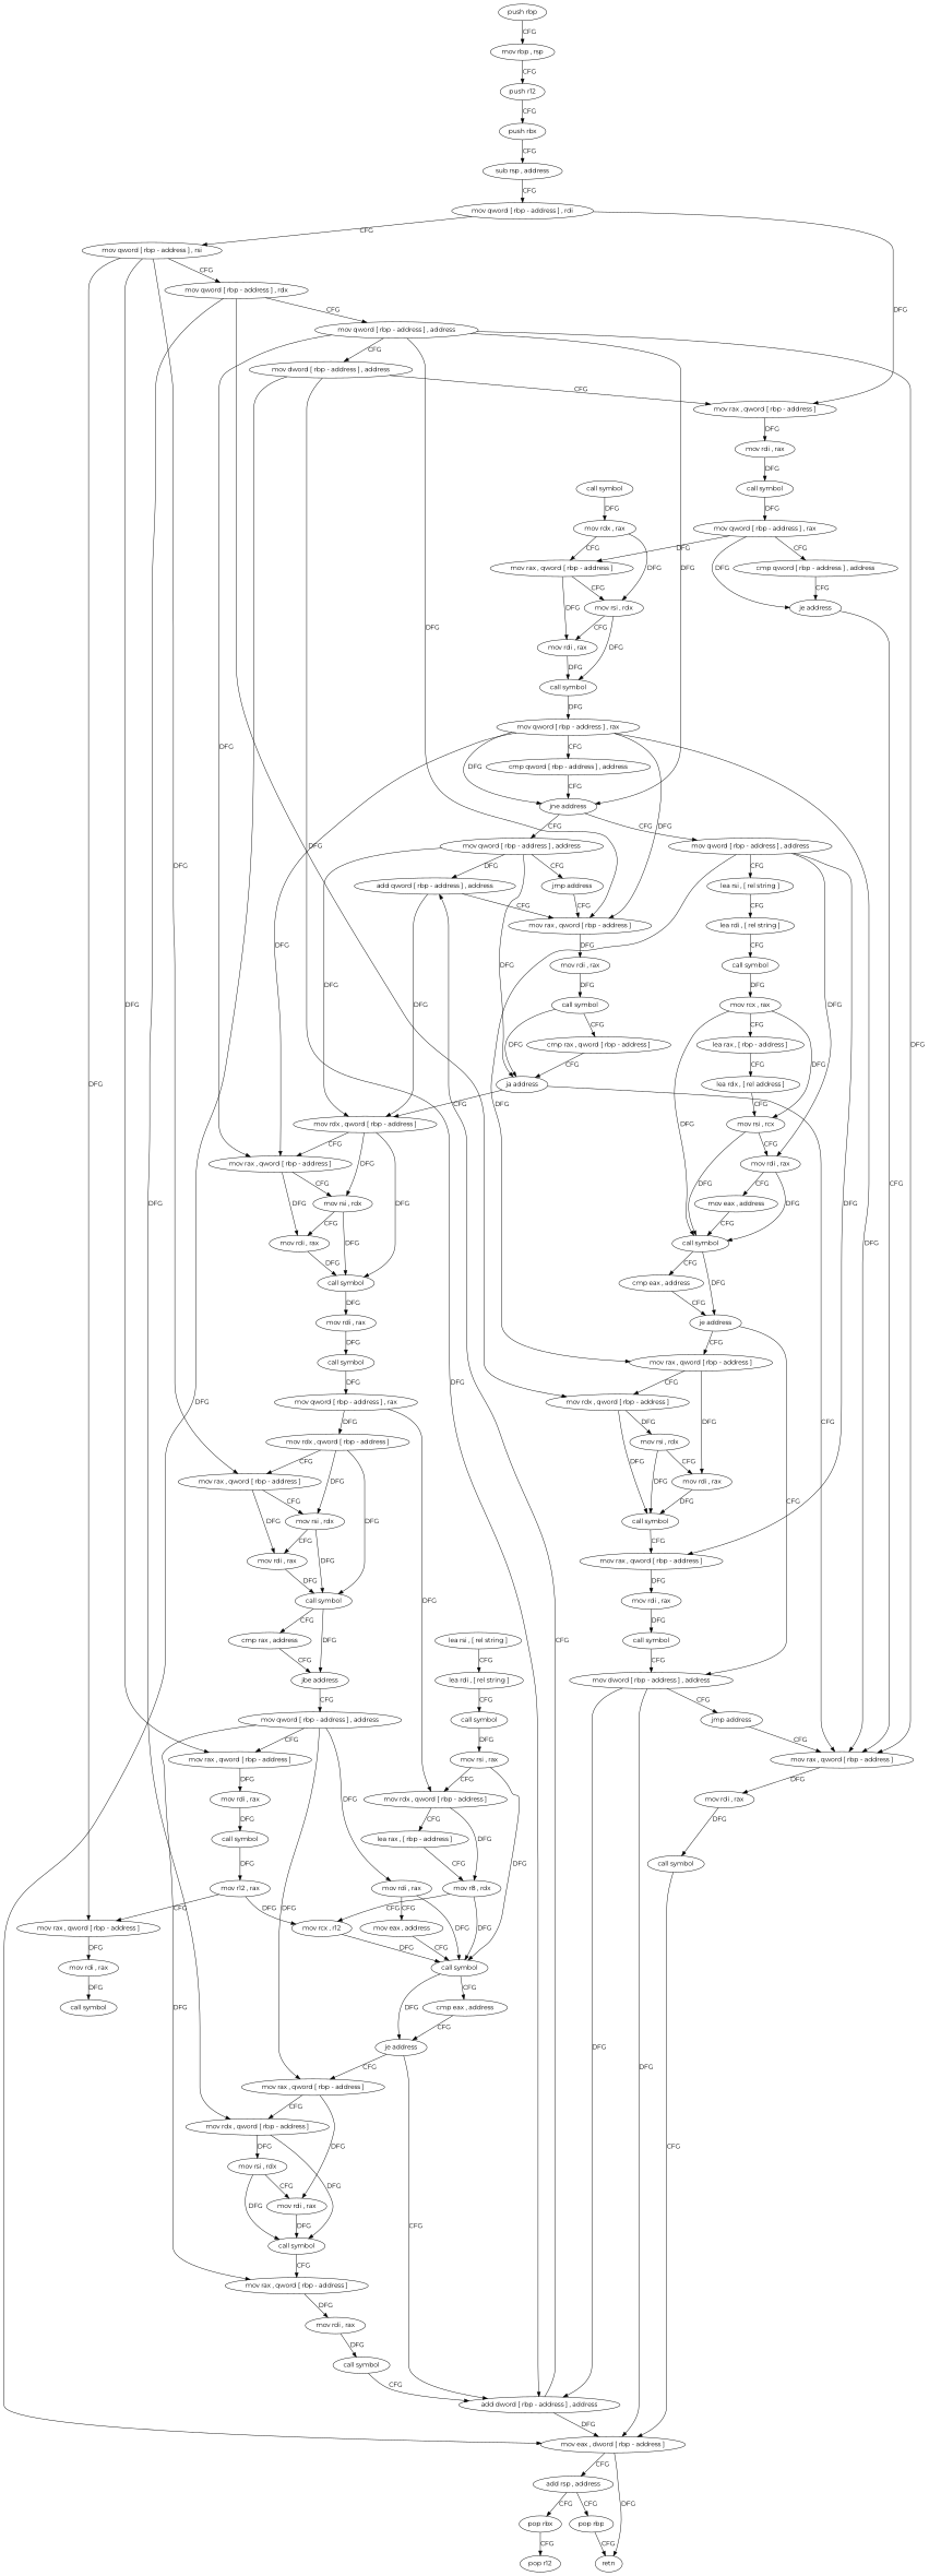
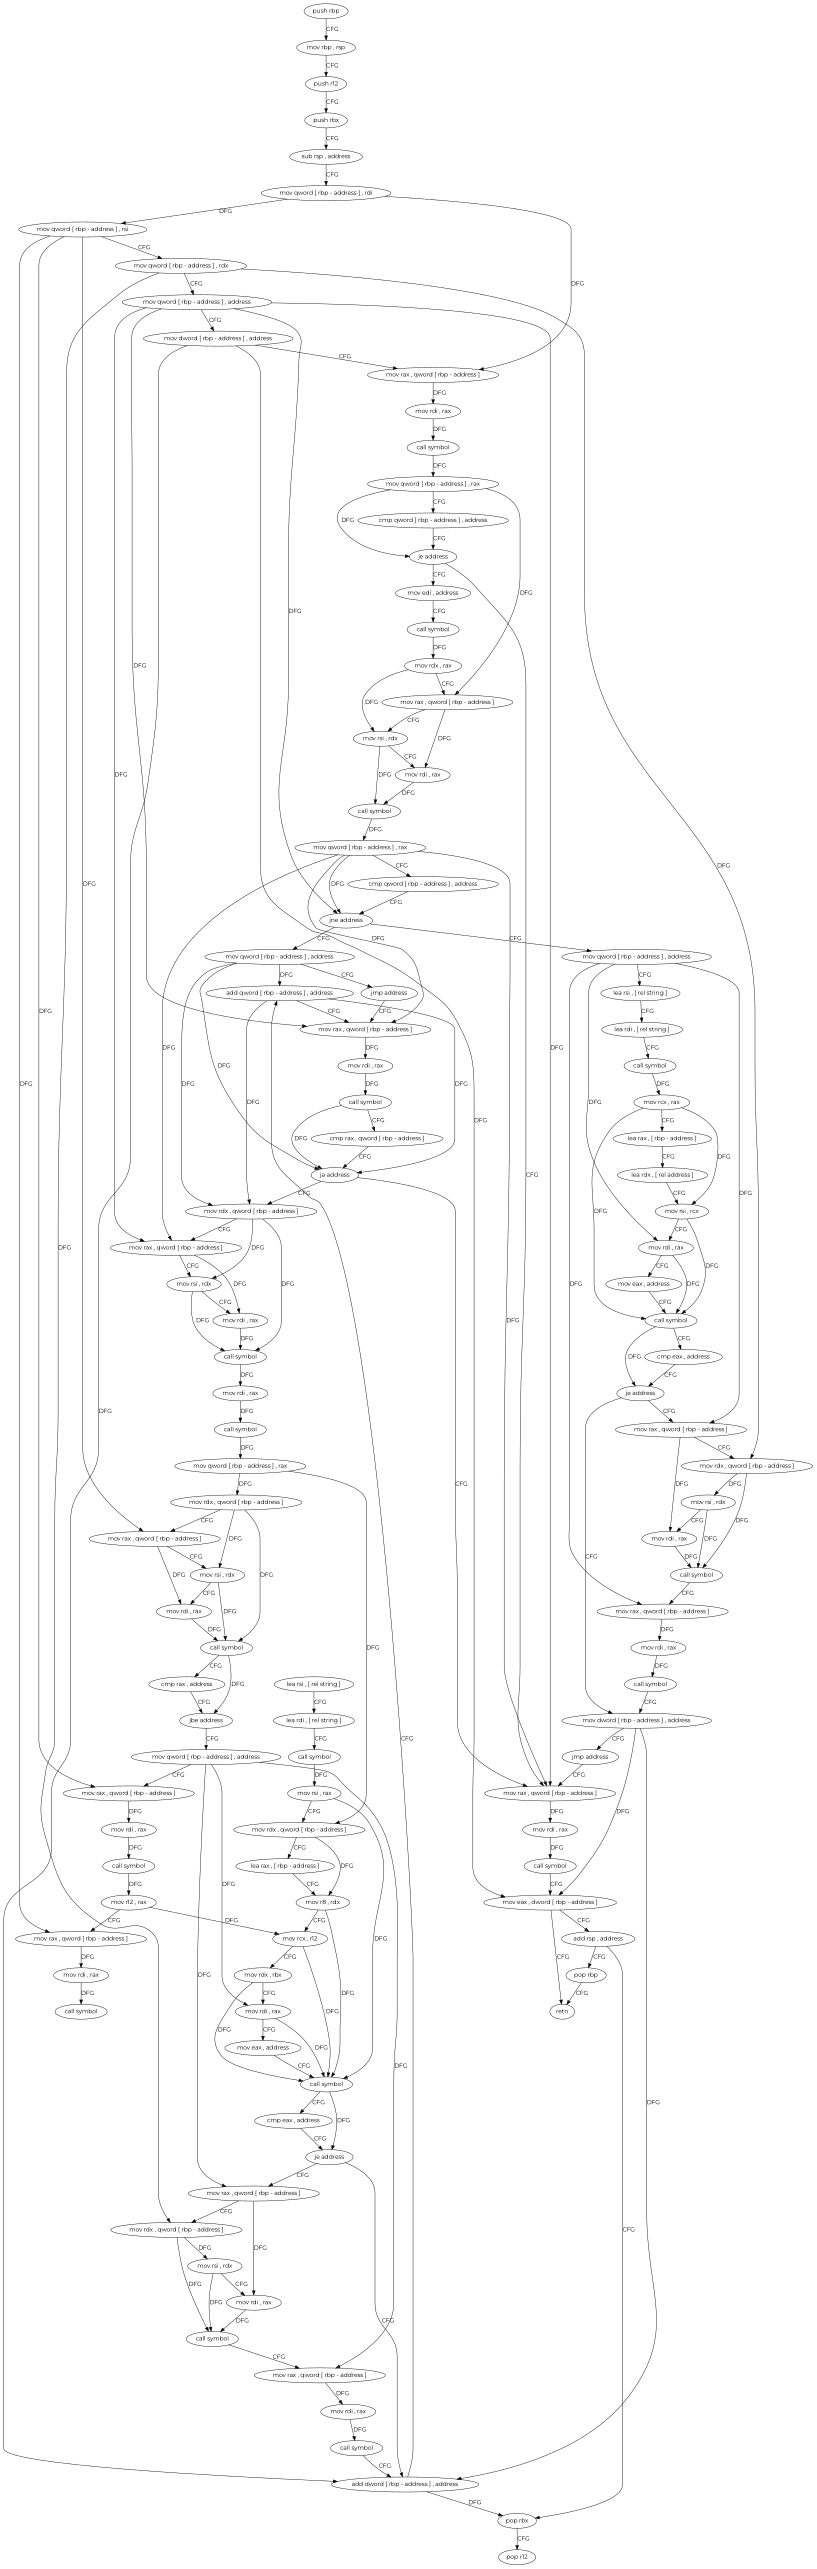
  digraph {
    fontname=Montserrat
    node [fontname=Montserrat]
    edge [fontname=Montserrat]
    n1 [label="push rbp"]
    n2 [label="mov rbp , rsp"]
    n3 [label="push r12"]
    n4 [label="push rbx"]
    n5 [label="sub rsp , address"]
    n6 [label="mov qword [ rbp - address ] , rdi"]
    n7 [label="mov qword [ rbp - address ] , rsi"]
    n8 [label="mov rax , qword [ rbp - address ]"]
    n9 [label="mov qword [ rbp - address ] , rdx"]
    n10 [label="mov rax , qword [ rbp - address ]"]
    n11 [label="mov rax , qword [ rbp - address ]"]
    n12 [label="mov rax , qword [ rbp - address ]"]
    n13 [label="mov rdi , rax"]
    n14 [label="mov qword [ rbp - address ] , address"]
    n15 [label="mov rdx , qword [ rbp - address ]"]
    n16 [label="mov rdx , qword [ rbp - address ]"]
    n17 [label="mov rsi , rdx"]
    n18 [label="mov rdi , rax"]
    n19 [label="mov rdi , rax"]
    n20 [label="mov rdi , rax"]
    n21 [label="mov dword [ rbp - address ] , address"]
    n22 [label="mov rax , qword [ rbp - address ]"]
    n23 [label="jne address"]
    n24 [label="mov rax , qword [ rbp - address ]"]
    n25 [label="mov rax , qword [ rbp - address ]"]
    n26 [label="mov rsi , rdx"]
    n27 [label="call symbol"]
    n28 [label="mov rsi , rdx"]
    n29 [label="call symbol"]
    n30 [label="mov eax , dword [ rbp - address ]"]
    n31 [label="add dword [ rbp - address ] , address"]
    n32 [label="mov rdi , rax"]
    n33 [label="mov qword [ rbp - address ] , address"]
    n34 [label="mov qword [ rbp - address ] , address"]
    n35 [label="mov rdi , rax"]
    n36 [label="mov rsi , rdx"]
    n37 [label="mov rdi , rax"]
    n38 [label="add rsp , address"]
    n39 [label=retn]
    n40 [label="add qword [ rbp - address ] , address"]
    n41 [label="call symbol"]
    n42 [label="mov qword [ rbp - address ] , rax"]
    n43 [label="cmp qword [ rbp - address ] , address"]
    n44 [label="je address"]
    n45 [label="mov rax , qword [ rbp - address ]"]
+   n46 [label="mov edi , address"]
    n47 [label="mov rsi , rdx"]
    n48 [label="mov rdi , rax"]
    n49 [label="call symbol"]
    n50 [label="call symbol"]
    n51 [label="mov rdx , rax"]
    n52 [label="pop rbx"]
    n53 [label="pop rbp"]
    n54 [label="pop r12"]
    n55 [label="call symbol"]
    n56 [label="mov qword [ rbp - address ] , rax"]
    n57 [label="cmp qword [ rbp - address ] , address"]
    n58 [label="jmp address"]
    n59 [label="ja address"]
    n60 [label="mov rdx , qword [ rbp - address ]"]
    n61 [label="lea rsi , [ rel string ]"]
    n62 [label="mov rdi , rax"]
    n63 [label="mov rax , qword [ rbp - address ]"]
    n64 [label="mov rax , qword [ rbp - address ]"]
    n65 [label="call symbol"]
    n66 [label="lea rdi , [ rel string ]"]
    n67 [label="call symbol"]
    n68 [label="mov eax , address"]
    n69 [label="mov rdi , rax"]
    n70 [label="mov rdi , rax"]
    n71 [label="call symbol"]
    n72 [label="call symbol"]
    n73 [label="mov rcx , rax"]
    n74 [label="lea rax , [ rbp - address ]"]
    n75 [label="mov rsi , rcx"]
    n76 [label="lea rdx , [ rel address ]"]
    n77 [label="cmp eax , address"]
    n78 [label="je address"]
    n79 [label="mov dword [ rbp - address ] , address"]
    n80 [label="jmp address"]
    n81 [label="cmp rax , qword [ rbp - address ]"]
    n82 [label="mov rdi , rax"]
    n83 [label="call symbol"]
    n84 [label="call symbol"]
    n85 [label="mov qword [ rbp - address ] , rax"]
    n86 [label="mov rdx , qword [ rbp - address ]"]
    n87 [label="mov rdx , qword [ rbp - address ]"]
    n88 [label="call symbol"]
    n89 [label="lea rax , [ rbp - address ]"]
    n90 [label="mov r8 , rdx"]
    n91 [label="cmp rax , address"]
    n92 [label="jbe address"]
    n93 [label="mov qword [ rbp - address ] , address"]
    n94 [label="mov rdi , rax"]
    n95 [label="mov rax , qword [ rbp - address ]"]
    n96 [label="mov rax , qword [ rbp - address ]"]
    n97 [label="call symbol"]
    n98 [label="mov eax , address"]
    n99 [label="mov rdi , rax"]
    n100 [label="mov rdi , rax"]
    n101 [label="call symbol"]
    n102 [label="mov r12 , rax"]
    n103 [label="mov rcx , r12"]
+   n104 [label="mov rdx , rbx"]
    n105 [label="call symbol"]
    n106 [label="lea rsi , [ rel string ]"]
    n107 [label="lea rdi , [ rel string ]"]
    n108 [label="call symbol"]
    n109 [label="mov rsi , rax"]
    n110 [label="cmp eax , address"]
    n111 [label="je address"]
    n112 [label="call symbol"]
    n1 -> n2 [label=CFG]
    n2 -> n3 [label=CFG]
    n3 -> n4 [label=CFG]
    n4 -> n5 [label=CFG]
    n5 -> n6 [label=CFG]
-   n6 -> n7 [label=CFG]
+   n6 -> n7 [label=DFG]
    n6 -> n8 [label=DFG]
    n7 -> n9 [label=CFG]
    n7 -> n10 [label=DFG]
    n7 -> n11 [label=DFG]
    n7 -> n12 [label=DFG]
    n8 -> n13 [label=DFG]
    n9 -> n14 [label=CFG]
    n9 -> n15 [label=DFG]
    n9 -> n16 [label=DFG]
    n10 -> n17 [label=CFG]
    n10 -> n18 [label=DFG]
    n11 -> n19 [label=DFG]
    n12 -> n20 [label=DFG]
    n13 -> n41 [label=DFG]
    n14 -> n21 [label=CFG]
    n14 -> n22 [label=DFG]
    n14 -> n23 [label=DFG]
    n14 -> n24 [label=DFG]
    n14 -> n25 [label=DFG]
    n15 -> n26 [label=DFG]
    n15 -> n27 [label=DFG]
    n16 -> n28 [label=DFG]
    n16 -> n29 [label=DFG]
    n17 -> n18 [label=CFG]
    n17 -> n88 [label=DFG]
    n18 -> n88 [label=DFG]
    n19 -> n101 [label=DFG]
    n20 -> n105 [label=DFG]
    n21 -> n8 [label=CFG]
    n21 -> n30 [label=DFG]
    n21 -> n31 [label=DFG]
    n22 -> n32 [label=DFG]
    n23 -> n33 [label=CFG]
    n23 -> n34 [label=CFG]
    n24 -> n35 [label=DFG]
    n25 -> n36 [label=CFG]
    n25 -> n37 [label=DFG]
    n26 -> n27 [label=DFG]
    n26 -> n69 [label=CFG]
    n27 -> n64 [label=CFG]
    n28 -> n29 [label=DFG]
    n28 -> n99 [label=CFG]
    n29 -> n96 [label=CFG]
    n30 -> n38 [label=CFG]
-   n30 -> n39 [label=DFG]
-   n31 -> n30 [label=DFG]
+   n30 -> n39 [label=CFG]
+   n31 -> n52 [label=DFG]
    n31 -> n40 [label=CFG]
    n32 -> n50 [label=DFG]
    n33 -> n40 [label=DFG]
    n33 -> n58 [label=CFG]
    n33 -> n59 [label=DFG]
    n33 -> n60 [label=DFG]
    n34 -> n61 [label=CFG]
    n34 -> n62 [label=DFG]
    n34 -> n63 [label=DFG]
    n34 -> n64 [label=DFG]
    n35 -> n71 [label=DFG]
    n36 -> n37 [label=CFG]
    n36 -> n65 [label=DFG]
    n37 -> n65 [label=DFG]
    n38 -> n52 [label=CFG]
    n38 -> n53 [label=CFG]
    n40 -> n24 [label=CFG]
+   n40 -> n59 [label=DFG]
    n40 -> n60 [label=DFG]
    n41 -> n42 [label=DFG]
    n42 -> n43 [label=CFG]
    n42 -> n44 [label=DFG]
    n42 -> n45 [label=DFG]
    n43 -> n44 [label=CFG]
    n44 -> n22 [label=CFG]
+   n44 -> n46 [label=CFG]
    n45 -> n47 [label=CFG]
    n45 -> n48 [label=DFG]
+   n46 -> n49 [label=CFG]
    n47 -> n48 [label=CFG]
    n47 -> n55 [label=DFG]
    n48 -> n55 [label=DFG]
    n49 -> n51 [label=DFG]
    n50 -> n30 [label=CFG]
    n51 -> n45 [label=CFG]
    n51 -> n47 [label=DFG]
    n52 -> n54 [label=CFG]
    n53 -> n39 [label=CFG]
    n55 -> n56 [label=DFG]
    n56 -> n22 [label=DFG]
    n56 -> n23 [label=DFG]
    n56 -> n24 [label=DFG]
    n56 -> n25 [label=DFG]
    n56 -> n57 [label=CFG]
    n57 -> n23 [label=CFG]
    n58 -> n24 [label=CFG]
    n59 -> n22 [label=CFG]
    n59 -> n60 [label=CFG]
    n60 -> n25 [label=CFG]
    n60 -> n36 [label=DFG]
    n60 -> n65 [label=DFG]
    n61 -> n66 [label=CFG]
    n62 -> n67 [label=DFG]
    n62 -> n68 [label=CFG]
    n63 -> n15 [label=CFG]
    n63 -> n69 [label=DFG]
    n64 -> n70 [label=DFG]
    n65 -> n82 [label=DFG]
    n66 -> n72 [label=CFG]
    n67 -> n77 [label=CFG]
    n67 -> n78 [label=DFG]
    n68 -> n67 [label=CFG]
    n69 -> n27 [label=DFG]
    n70 -> n83 [label=DFG]
    n71 -> n59 [label=DFG]
    n71 -> n81 [label=CFG]
    n72 -> n73 [label=DFG]
    n73 -> n67 [label=DFG]
    n73 -> n74 [label=CFG]
    n73 -> n75 [label=DFG]
    n74 -> n76 [label=CFG]
    n75 -> n62 [label=CFG]
    n75 -> n67 [label=DFG]
    n76 -> n75 [label=CFG]
    n77 -> n78 [label=CFG]
    n78 -> n63 [label=CFG]
    n78 -> n79 [label=CFG]
    n79 -> n30 [label=DFG]
    n79 -> n31 [label=DFG]
    n79 -> n80 [label=CFG]
    n80 -> n22 [label=CFG]
    n81 -> n59 [label=CFG]
    n82 -> n84 [label=DFG]
    n83 -> n79 [label=CFG]
    n84 -> n85 [label=DFG]
    n85 -> n86 [label=DFG]
    n85 -> n87 [label=DFG]
    n86 -> n10 [label=CFG]
    n86 -> n17 [label=DFG]
    n86 -> n88 [label=DFG]
    n87 -> n89 [label=CFG]
    n87 -> n90 [label=DFG]
    n88 -> n91 [label=CFG]
    n88 -> n92 [label=DFG]
    n89 -> n90 [label=CFG]
    n90 -> n97 [label=DFG]
    n90 -> n103 [label=CFG]
    n91 -> n92 [label=CFG]
    n92 -> n93 [label=CFG]
    n93 -> n11 [label=CFG]
    n93 -> n94 [label=DFG]
    n93 -> n95 [label=DFG]
    n93 -> n96 [label=DFG]
    n94 -> n97 [label=DFG]
    n94 -> n98 [label=CFG]
    n95 -> n16 [label=CFG]
    n95 -> n99 [label=DFG]
    n96 -> n100 [label=DFG]
    n97 -> n110 [label=CFG]
    n97 -> n111 [label=DFG]
    n98 -> n97 [label=CFG]
    n99 -> n29 [label=DFG]
    n100 -> n112 [label=DFG]
    n101 -> n102 [label=DFG]
    n102 -> n12 [label=CFG]
    n102 -> n103 [label=DFG]
    n103 -> n97 [label=DFG]
+   n103 -> n104 [label=CFG]
+   n104 -> n94 [label=CFG]
+   n104 -> n97 [label=DFG]
    n106 -> n107 [label=CFG]
    n107 -> n108 [label=CFG]
    n108 -> n109 [label=DFG]
    n109 -> n87 [label=CFG]
    n109 -> n97 [label=DFG]
    n110 -> n111 [label=CFG]
    n111 -> n31 [label=CFG]
    n111 -> n95 [label=CFG]
    n112 -> n31 [label=CFG]
  }
